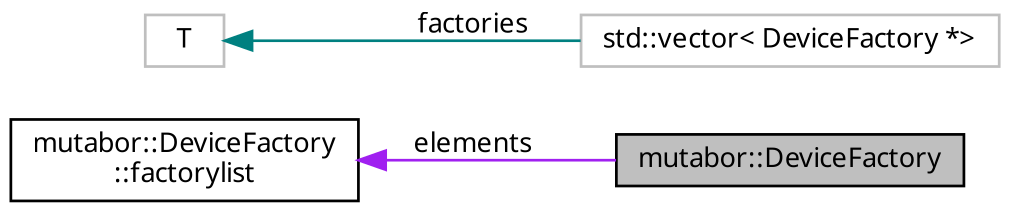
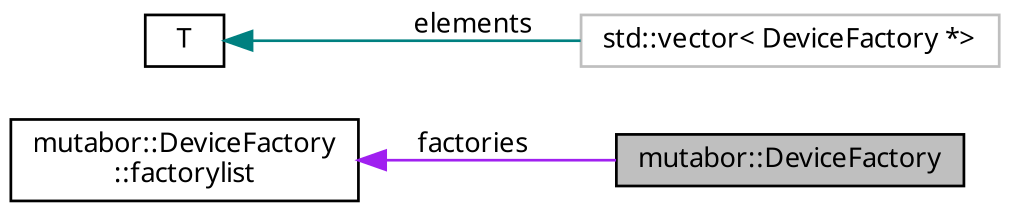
  digraph {
    rankdir=LR
    node [color=black fillcolor=white fontname=Sans fontsize=10 shape=record style=filled]
    edge [dir=back fontname=Sans fontsize=10 labelfontname=Sans labelfontsize=10 style=solid]
    n1 [fillcolor=grey75 fontcolor=black height=0.2 label="mutabor::DeviceFactory" width=0.4]
    n2 [height=0.2 label="mutabor::DeviceFactory\l::factorylist" width=0.4]
    n3 [color=grey75 height=0.2 label="std::vector\< DeviceFactory *\>" width=0.4]
-   n4 [color=grey75 height=0.2 label=T width=0.4]
-   n2 -> n1 [color=purple label=" elements"]
-   n4 -> n3 [color=teal label=" factories"]
+   n4 [height=0.2 label=T width=0.4]
+   n2 -> n1 [color=purple label=" factories"]
+   n4 -> n3 [color=teal label=" elements"]
  }
